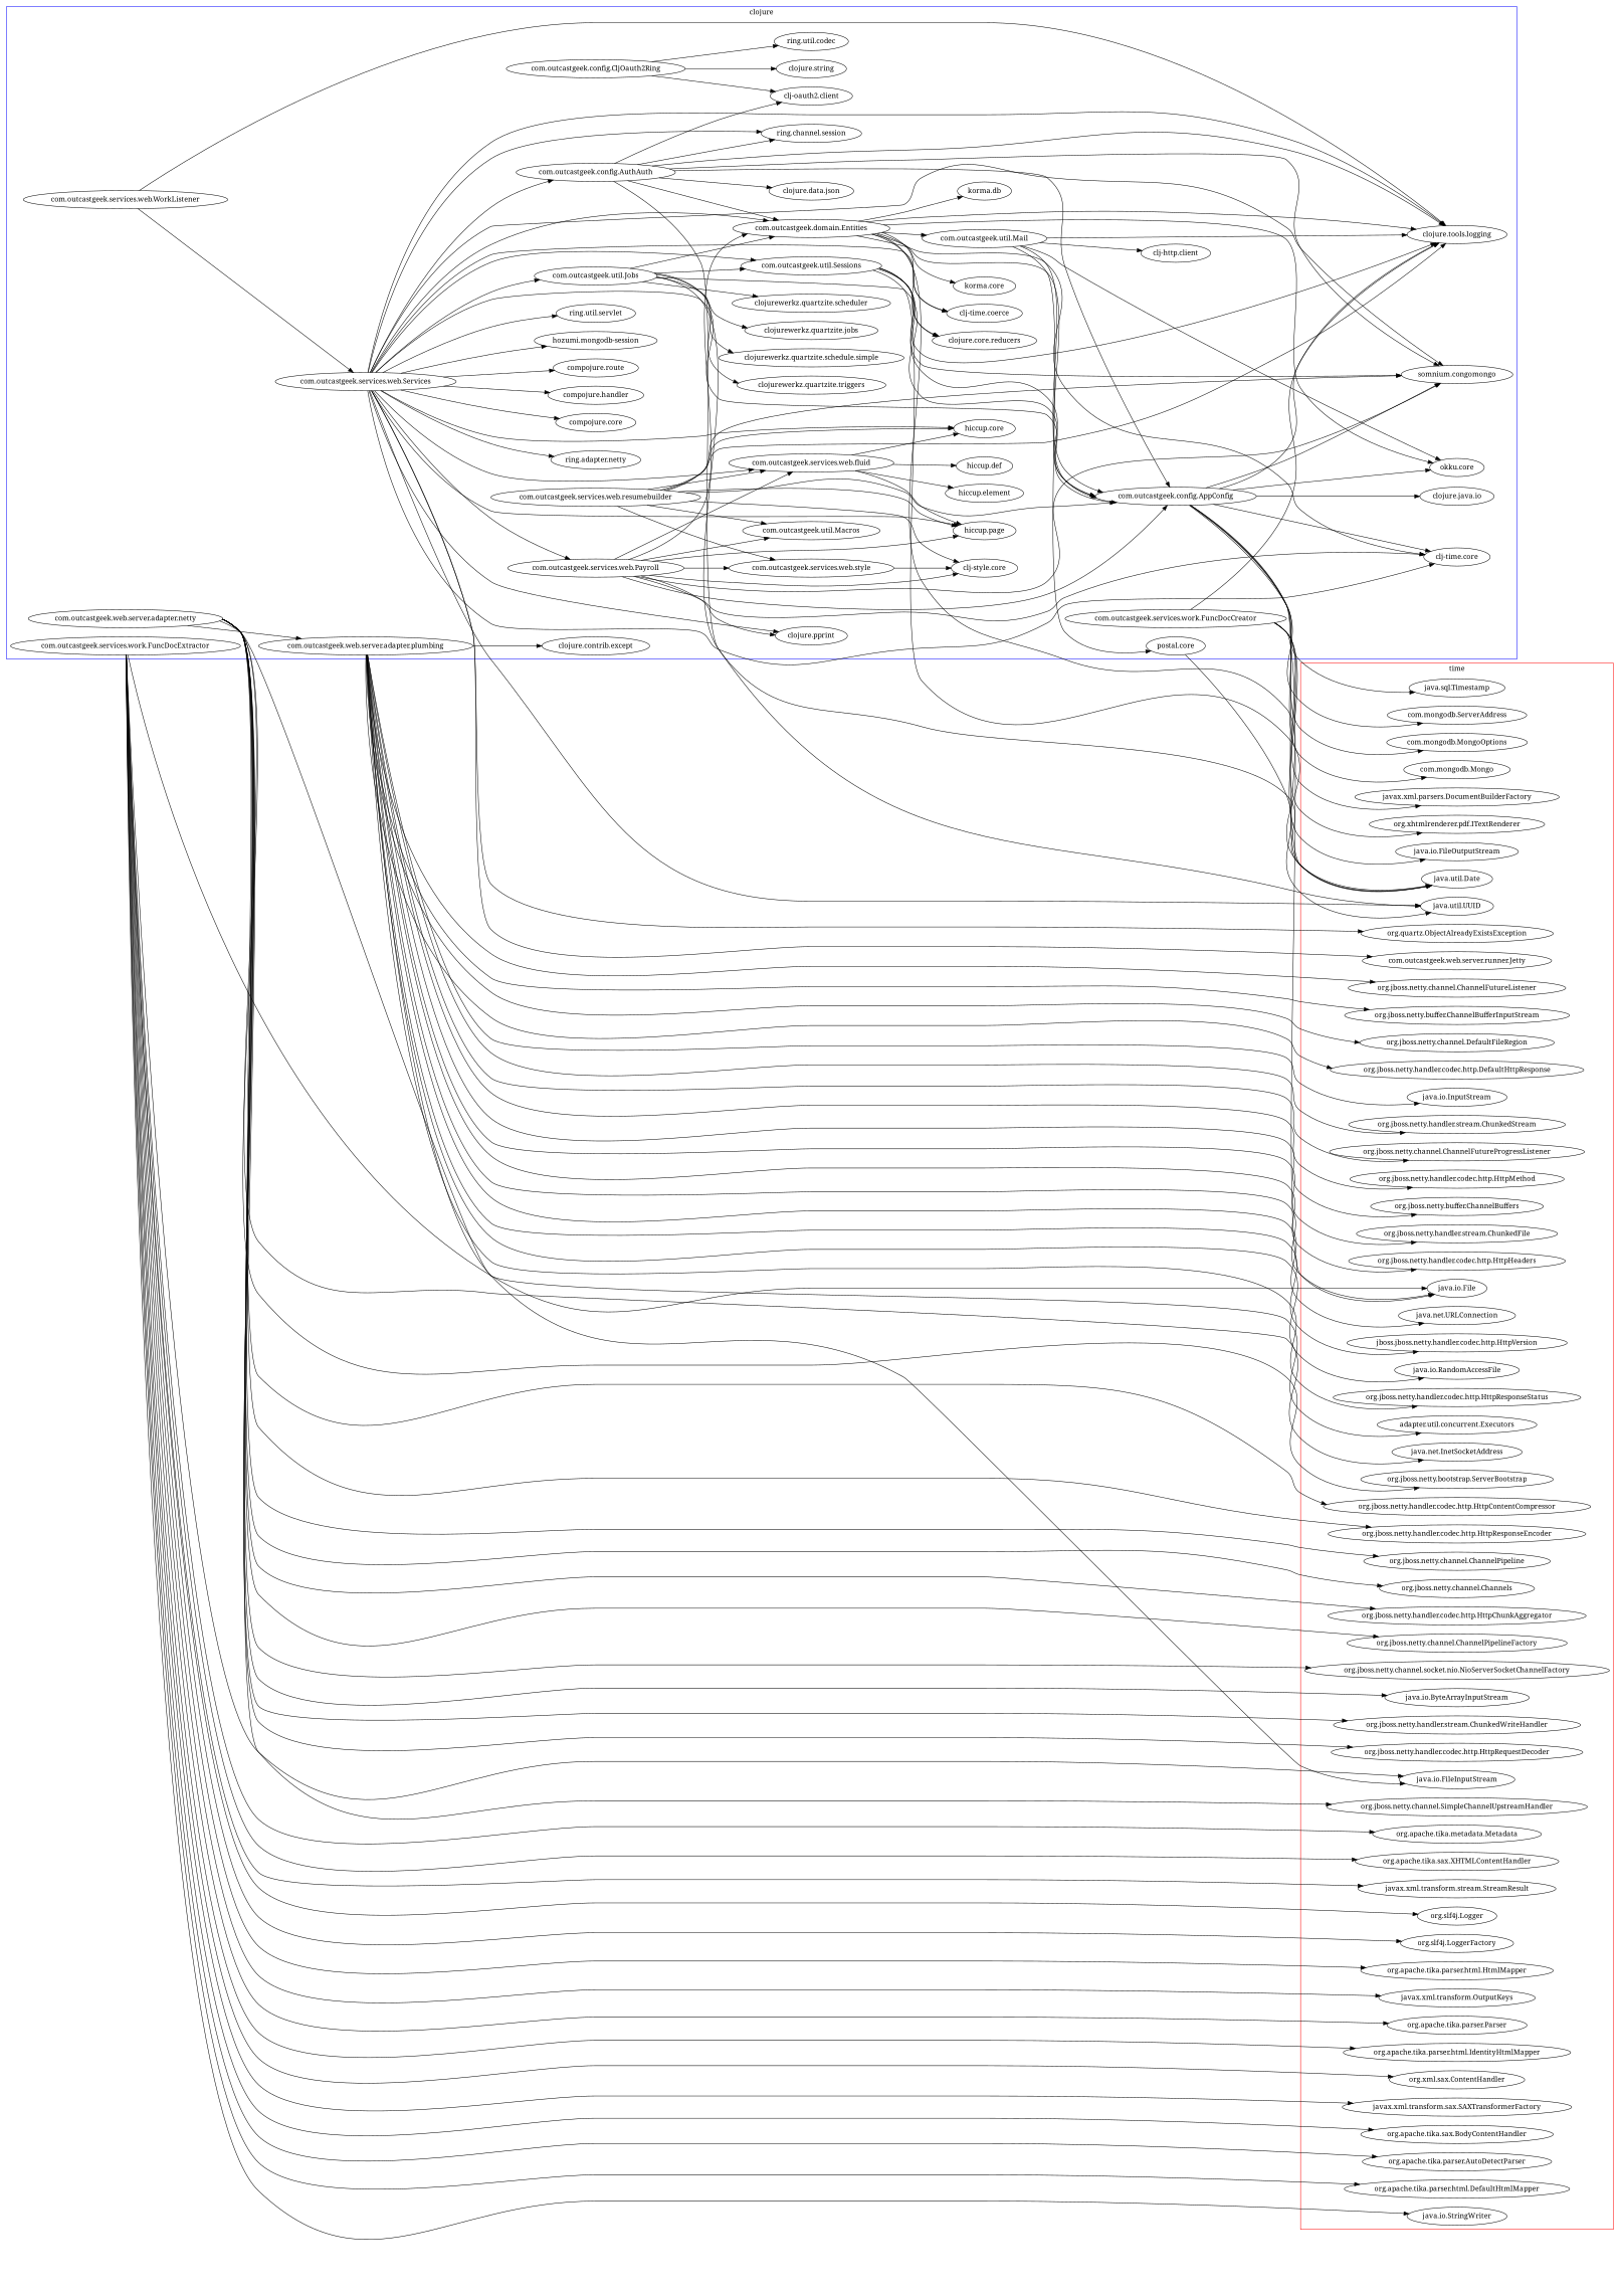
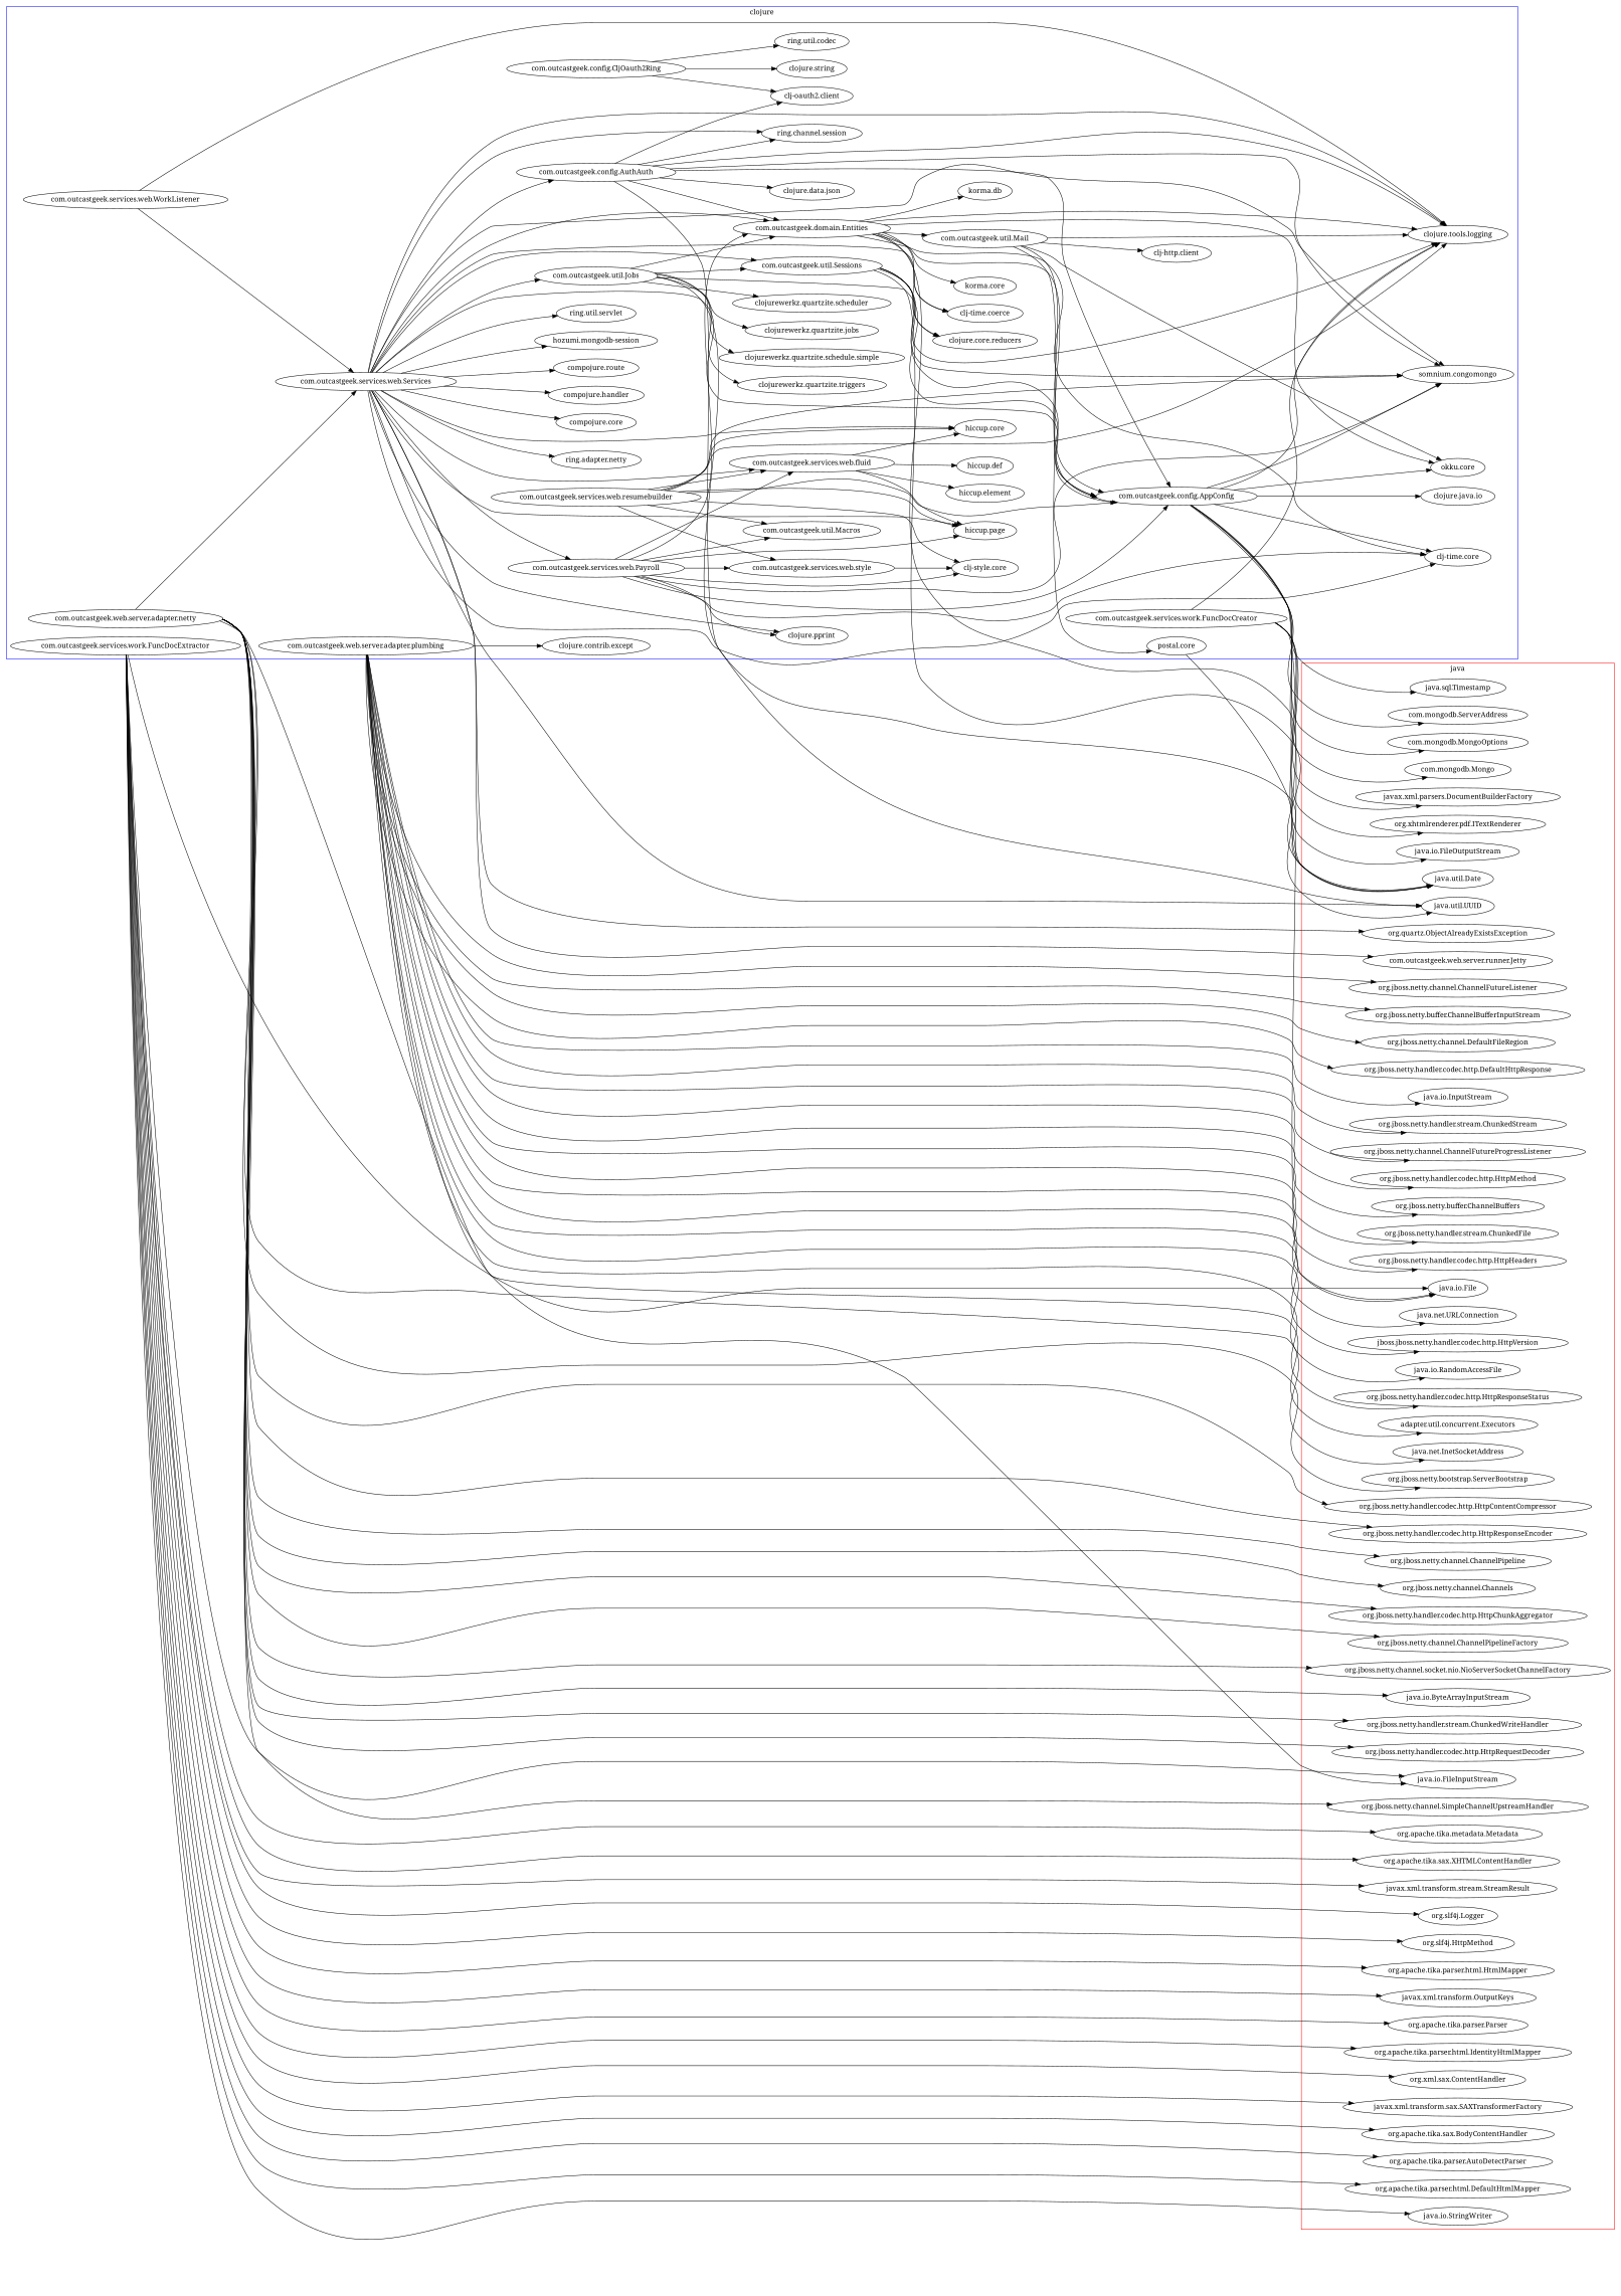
  digraph {
    fontname="Noto Serif"
    rankdir=LR
    node [fontname="Noto Serif"]
    edge [fontname="Noto Serif"]
    n1 [label="com.outcastgeek.services.web.Services"]
    n2 [label="clj-time.coerce"]
    n3 [label="clojure.pprint"]
    n4 [label="com.outcastgeek.web.server.adapter.plumbing"]
    n5 [label="com.outcastgeek.util.Mail"]
    n6 [label="okku.core"]
    n7 [label="com.outcastgeek.web.server.adapter.netty"]
    n8 [label="com.outcastgeek.services.web.resumebuilder"]
    n9 [label="com.outcastgeek.services.web.fluid"]
    n10 [label="com.outcastgeek.util.Jobs"]
    n11 [label="clojurewerkz.quartzite.jobs"]
    n12 [label="hiccup.page"]
    n13 [label="com.outcastgeek.domain.Entities"]
    n14 [label="korma.core"]
    n15 [label="com.outcastgeek.config.AppConfig"]
    n16 [label="com.outcastgeek.config.AuthAuth"]
    n17 [label="clj-oauth2.client"]
    n18 [label="com.outcastgeek.services.web.Payroll"]
    n19 [label="clj-http.client"]
    n20 [label="com.outcastgeek.util.Sessions"]
    n21 [label="clojure.core.reducers"]
    n22 [label="ring.channel.session"]
    n23 [label="clojure.tools.logging"]
    n24 [label="clojurewerkz.quartzite.scheduler"]
    n25 [label="somnium.congomongo"]
    n26 [label="com.outcastgeek.services.web.style"]
    n27 [label="com.outcastgeek.util.Macros"]
    n28 [label="com.outcastgeek.services.work.FuncDocCreator"]
    n29 [label="com.outcastgeek.services.work.FuncDocExtractor"]
    n30 [label="com.outcastgeek.config.CljOauth2Ring"]
    n31 [label="clojure.string"]
    n32 [label="clojure.java.io"]
    n33 [label="com.outcastgeek.services.web.WorkListener"]
    n34 [label="clj-time.core"]
    n35 [label="clj-style.core"]
    n36 [label="hiccup.def"]
    n37 [label="postal.core"]
    n38 [label="hiccup.element"]
    n39 [label="korma.db"]
    n40 [label="clojure.contrib.except"]
    n41 [label="clojurewerkz.quartzite.triggers"]
    n42 [label="clojurewerkz.quartzite.schedule.simple"]
    n43 [label="ring.adapter.netty"]
    n44 [label="hiccup.core"]
    n45 [label="compojure.core"]
    n46 [label="compojure.handler"]
    n47 [label="compojure.route"]
    n48 [label="ring.util.codec"]
    n49 [label="hozumi.mongodb-session"]
    n50 [label="ring.util.servlet"]
    n51 [label="clojure.data.json"]
    n52 [label="org.jboss.netty.buffer.ChannelBuffers"]
    n53 [label="org.jboss.netty.channel.Channels"]
    n54 [label="org.jboss.netty.handler.codec.http.HttpChunkAggregator"]
    n55 [label="org.jboss.netty.channel.ChannelPipelineFactory"]
    n56 [label="java.util.Date"]
    n57 [label="org.jboss.netty.handler.stream.ChunkedFile"]
    n58 [label="org.jboss.netty.handler.codec.http.HttpHeaders"]
    n59 [label="com.mongodb.ServerAddress"]
    n60 [label="java.io.FileOutputStream"]
    n61 [label="org.apache.tika.metadata.Metadata"]
    n62 [label="java.io.File"]
    n63 [label="org.apache.tika.sax.XHTMLContentHandler"]
    n64 [label="org.jboss.netty.channel.socket.nio.NioServerSocketChannelFactory"]
    n65 [label="java.io.ByteArrayInputStream"]
    n66 [label="javax.xml.transform.stream.StreamResult"]
    n67 [label="java.net.URLConnection"]
    n68 [label="org.jboss.netty.handler.stream.ChunkedWriteHandler"]
    n69 [label="org.jboss.netty.handler.codec.http.HttpRequestDecoder"]
    n70 [label="jboss.jboss.netty.handler.codec.http.HttpVersion"]
    n71 [label="java.io.RandomAccessFile"]
    n72 [label="org.slf4j.Logger"]
    n73 [label="org.jboss.netty.handler.codec.http.HttpResponseStatus"]
-   n74 [label="org.slf4j.LoggerFactory"]
+   n74 [label="org.slf4j.HttpMethod"]
    n75 [label="java.io.FileInputStream"]
    n76 [label="javax.xml.parsers.DocumentBuilderFactory"]
    n77 [label="org.apache.tika.parser.html.HtmlMapper"]
    n78 [label="org.jboss.netty.channel.SimpleChannelUpstreamHandler"]
    n79 [label="java.util.UUID"]
    n80 [label="org.jboss.netty.channel.ChannelFutureListener"]
    n81 [label="org.jboss.netty.buffer.ChannelBufferInputStream"]
    n82 [label="com.mongodb.MongoOptions"]
    n83 [label="adapter.util.concurrent.Executors"]
    n84 [label="javax.xml.transform.OutputKeys"]
    n85 [label="com.mongodb.Mongo"]
    n86 [label="org.jboss.netty.channel.DefaultFileRegion"]
    n87 [label="org.apache.tika.parser.Parser"]
    n88 [label="org.apache.tika.parser.html.IdentityHtmlMapper"]
    n89 [label="org.xml.sax.ContentHandler"]
    n90 [label="org.jboss.netty.handler.codec.http.DefaultHttpResponse"]
    n91 [label="org.xhtmlrenderer.pdf.ITextRenderer"]
    n92 [label="java.io.InputStream"]
    n93 [label="org.jboss.netty.handler.stream.ChunkedStream"]
    n94 [label="org.jboss.netty.channel.ChannelFutureProgressListener"]
    n95 [label="com.outcastgeek.web.server.runner.Jetty"]
    n96 [label="javax.xml.transform.sax.SAXTransformerFactory"]
    n97 [label="org.jboss.netty.handler.codec.http.HttpMethod"]
    n98 [label="org.apache.tika.sax.BodyContentHandler"]
    n99 [label="org.apache.tika.parser.AutoDetectParser"]
    n100 [label="java.sql.Timestamp"]
    n101 [label="java.net.InetSocketAddress"]
    n102 [label="org.jboss.netty.bootstrap.ServerBootstrap"]
    n103 [label="org.jboss.netty.handler.codec.http.HttpContentCompressor"]
    n104 [label="org.apache.tika.parser.html.DefaultHtmlMapper"]
    n105 [label="org.quartz.ObjectAlreadyExistsException"]
    n106 [label="java.io.StringWriter"]
    n107 [label="org.jboss.netty.handler.codec.http.HttpResponseEncoder"]
    n108 [label="org.jboss.netty.channel.ChannelPipeline"]
    subgraph cluster_1 {
      color=blue
      label=clojure
      n1
      n2
      n3
      n4
      n5
      n6
      n7
      n8
      n9
      n10
      n11
      n12
      n13
      n14
      n15
      n16
      n17
      n18
      n19
      n20
      n21
      n22
      n23
      n24
      n25
      n26
      n27
      n28
      n29
      n30
      n31
      n32
      n33
      n34
      n35
      n36
      n37
      n38
      n39
      n40
      n41
      n42
      n43
      n44
      n45
      n46
      n47
      n48
      n49
      n50
      n51
    }
    subgraph cluster_2 {
      color=red
-     label=time
+     label=java
      n52
      n53
      n54
      n55
      n56
      n57
      n58
      n59
      n60
      n61
      n62
      n63
      n64
      n65
      n66
      n67
      n68
      n69
      n70
      n71
      n72
      n73
      n74
      n75
      n76
      n77
      n78
      n79
      n80
      n81
      n82
      n83
      n84
      n85
      n86
      n87
      n88
      n89
      n90
      n91
      n92
      n93
      n94
      n95
      n96
      n97
      n98
      n99
      n100
      n101
      n102
      n103
      n104
      n105
      n106
      n107
      n108
    }
    n1 -> n2
    n1 -> n3
    n1 -> n9
    n1 -> n10
    n1 -> n12
    n1 -> n13
    n1 -> n15
    n1 -> n16
    n1 -> n18
    n1 -> n20
    n1 -> n22
    n1 -> n23
    n1 -> n25
    n1 -> n34
    n1 -> n43
    n1 -> n44
    n1 -> n45
    n1 -> n46
    n1 -> n47
    n1 -> n49
    n1 -> n50
    n1 -> n79
    n1 -> n95
    n1 -> n105
    n4 -> n40
    n4 -> n52
    n4 -> n57
    n4 -> n58
    n4 -> n62
    n4 -> n67
    n4 -> n70
    n4 -> n71
    n4 -> n73
    n4 -> n75
    n4 -> n80
    n4 -> n81
    n4 -> n86
    n4 -> n90
    n4 -> n92
    n4 -> n93
    n4 -> n94
    n4 -> n97
    n5 -> n6
    n5 -> n15
    n5 -> n19
    n5 -> n23
    n5 -> n37
-   n7 -> n4
+   n7 -> n1
    n7 -> n53
    n7 -> n54
    n7 -> n55
    n7 -> n64
    n7 -> n65
    n7 -> n68
    n7 -> n69
    n7 -> n78
    n7 -> n83
    n7 -> n101
    n7 -> n102
    n7 -> n103
    n7 -> n107
    n7 -> n108
    n8 -> n9
    n8 -> n12
    n8 -> n15
    n8 -> n23
    n8 -> n25
    n8 -> n26
    n8 -> n27
    n8 -> n35
    n8 -> n44
    n9 -> n12
    n9 -> n36
    n9 -> n38
    n9 -> n44
    n10 -> n11
    n10 -> n13
    n10 -> n15
    n10 -> n20
    n10 -> n24
    n10 -> n41
    n10 -> n42
    n10 -> n56
    n13 -> n2
    n13 -> n5
    n13 -> n6
    n13 -> n14
    n13 -> n15
    n13 -> n21
    n13 -> n23
    n13 -> n34
    n13 -> n39
    n13 -> n56
    n15 -> n6
    n15 -> n23
    n15 -> n25
    n15 -> n32
    n15 -> n34
    n15 -> n56
    n15 -> n59
    n15 -> n82
    n15 -> n85
    n15 -> n100
    n16 -> n13
    n16 -> n15
    n16 -> n17
    n16 -> n22
    n16 -> n23
    n16 -> n25
    n16 -> n51
    n16 -> n79
    n18 -> n3
    n18 -> n9
    n18 -> n12
    n18 -> n13
    n18 -> n15
    n18 -> n25
    n18 -> n26
    n18 -> n27
    n18 -> n34
    n18 -> n35
    n20 -> n15
    n20 -> n21
    n20 -> n23
    n20 -> n25
    n20 -> n56
    n26 -> n35
    n28 -> n23
    n28 -> n60
    n28 -> n62
    n28 -> n76
    n28 -> n91
    n29 -> n61
    n29 -> n62
    n29 -> n63
    n29 -> n66
    n29 -> n72
    n29 -> n74
    n29 -> n75
    n29 -> n77
    n29 -> n84
    n29 -> n87
    n29 -> n88
    n29 -> n89
    n29 -> n96
    n29 -> n98
    n29 -> n99
    n29 -> n104
    n29 -> n106
    n30 -> n17
    n30 -> n31
    n30 -> n48
    n33 -> n1
    n33 -> n23
    n37 -> n79
  }
